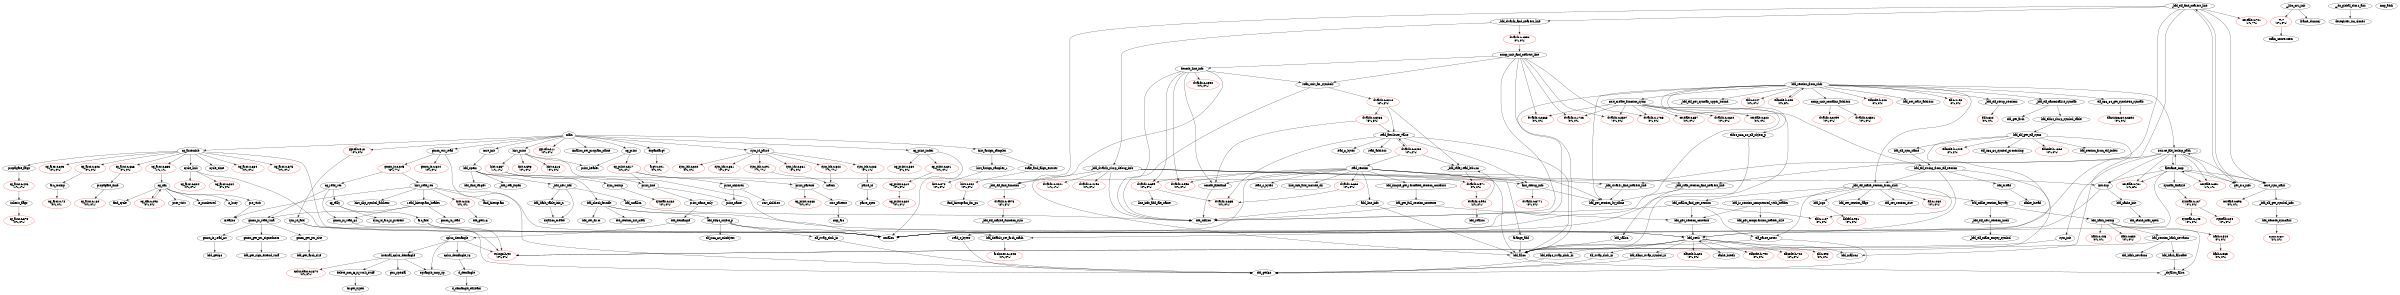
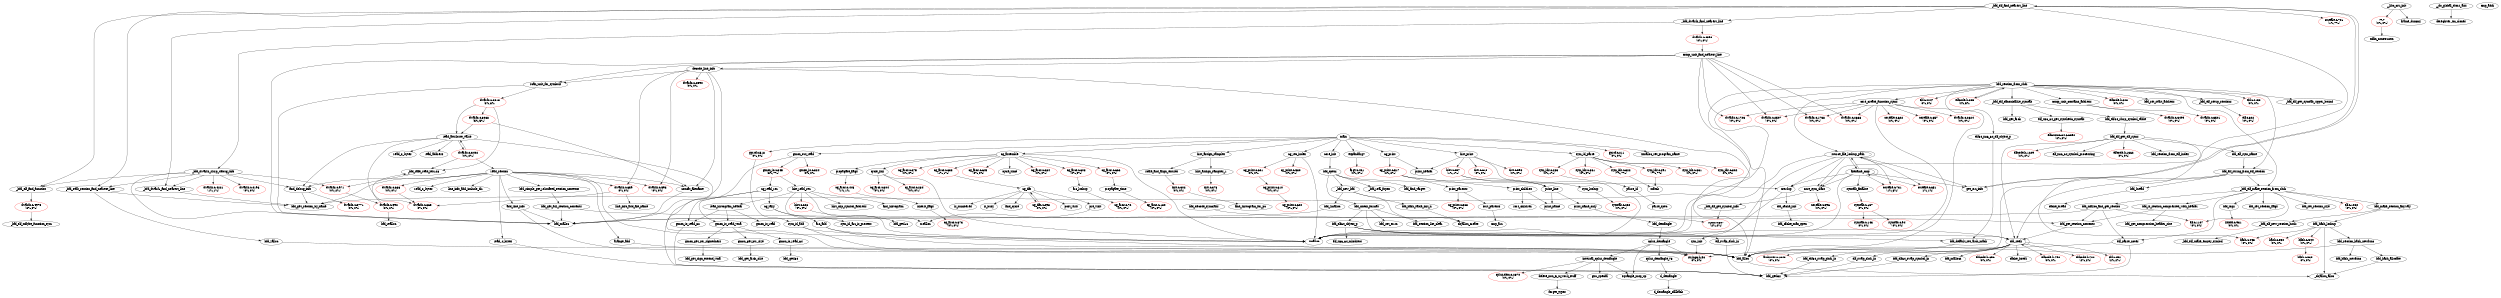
  digraph {
    n1 [label=_bfd_safe_read_leb128]
    n2 [color=red label="dwarf2.c:971\n(0%,2%)" shape=ellipse]
    n3 [label=bfd_bread]
    n4 [label=cache_bread]
    n5 [color=red label="cplus-dem.c:2870\n(0%,0%)" shape=ellipse]
    n6 [color=red label="cg_print.c:601 \n(0%,0%)" shape=ellipse]
    n7 [color=red label="cg_print.c:610\n(0%,0%)" shape=ellipse]
    n8 [color=red label="cg_print.c:620\n(0%,0%)" shape=ellipse]
    n9 [label=bfd_elf_get_elf_syms]
    n10 [label=bfd_malloc2]
    n11 [color=red label="elfcode.h:1229\n(2%,2%)" shape=ellipse]
    n12 [label=elf_x86_64_symbol_processing]
    n13 [color=red label="elfcode.h:1362\n(0%,0%)" shape=ellipse]
    n14 [label=bfd_section_from_elf_index]
    n15 [label=bfd_seek]
    n16 [label=bfd_elf_sym_name]
    n17 [label=bfd_alloc]
    n18 [label=bfd_elf64_swap_phdr_in]
    n19 [label=elf_swap_shdr_in]
    n20 [label=bfd_elf64_swap_symbol_in]
    n21 [color=red label="elfcode.h:696 \n(0%,0%)" shape=ellipse]
    n22 [label=cache_bseek]
    n23 [color=red label="elfcode.h:790\n(0%,0%)" shape=ellipse]
    n24 [color=red label="elfcode.h:702\n(2%,2%)" shape=ellipse]
    n25 [color=red label="elf.c:492\n(2%,2%)" shape=ellipse]
    n26 [label=bfd_elf_string_from_elf_section]
    n27 [color=red label="cg_dfn.c:298 \n(0%,0%)" shape=ellipse]
    n28 [label=cg_dfn]
    n29 [label=post_visit]
    n30 [label=is_numbered]
    n31 [label=is_busy]
    n32 [label=pre_visit]
    n33 [label=find_cycle]
    n34 [label=xrealloc]
    n35 [label=bfd_default_set_arch_mach]
    n36 [color=red label="archures.c:1348\n(0%,0%)" shape=ellipse]
    n37 [label=gmon_out_read]
    n38 [label=bfd_getl32]
    n39 [color=red label="gmon_io.c:345\n(3%,7%)" shape=ellipse]
    n40 [color=red label="gmon_io.c:324 \n(0%,0%)" shape=ellipse]
    n41 [label=cg_read_rec]
    n42 [label=hist_read_rec]
    n43 [color=red label="dwarf2.c:4196\n(0%,0%)" shape=ellipse]
    n44 [color=red label="hist.c:302\n(0%,0%)" shape=ellipse]
    n45 [label=find_histogram_for_pc]
    n46 [label=core_sym_class]
    n47 [label=_bfd_elf_get_symbol_info]
    n48 [color=red label="corefile.c:396 \n(0%,0%)" shape=ellipse]
    n49 [label=bfd_decode_symclass]
    n50 [color=red label="dwarf2.c:3499\n(0%,0%)" shape=ellipse]
    n51 [label=parse_id]
    n52 [label=parse_spec]
    n53 [color=red label="libbfd.c:931 \n(0%,0%)" shape=ellipse]
    n54 [label=_bfd_elf_find_nearest_line]
    n55 [label=_bfd_elf_find_function]
    n56 [label=_bfd_stab_section_find_nearest_line]
    n57 [label=_bfd_dwarf2_find_nearest_line]
    n58 [label=_bfd_dwarf1_find_nearest_line]
    n59 [color=red label="corefile.c:701\n(1%,7%)" shape=ellipse]
    n60 [label=get_src_info]
    n61 [color=red label="dwarf2.c:4973\n(8%,8%)" shape=ellipse]
    n62 [label=bfd_get_section_by_name]
    n63 [label=bfd_zalloc]
    n64 [label=_bfd_dwarf2_slurp_debug_info]
    n65 [color=red label="dwarf2.c:4598\n(0%,0%)" shape=ellipse]
    n66 [label=d_demangle_callback]
    n67 [label=find_debug_info]
    n68 [label=bfd_malloc]
    n69 [color=red label="dwarf2.c:4221\n(1%,1%)" shape=ellipse]
    n70 [color=red label="dwarf2.c:3771\n(0%,0%)" shape=ellipse]
    n71 [color=red label="dwarf2.c:992\n(2%,2%)" shape=ellipse]
    n72 [label=bfd_log2]
    n73 [color=red label="elf.c:1107\n(0%,0%)" shape=ellipse]
    n74 [label=_bfd_real_fopen]
    n75 [color=red label="hist.c:373 \n(0%,0%)" shape=ellipse]
    n76 [label=cplus_demangle]
    n77 [label=cplus_demangle_v3]
    n78 [label=internal_cplus_demangle]
    n79 [label=squangle_mop_up]
    n80 [color=red label="string3.h:90\n(0%,0%)" shape=ellipse]
    n81 [label=d_demangle]
    n82 [label=delete_non_B_K_work_stuff]
    n83 [label=gnu_special]
    n84 [label=_bfd_elf_get_symtab_upper_bound]
    n85 [color=red label="dwarf2.c:3402\n(0%,2%)" shape=ellipse]
    n86 [label=read_attribute_value]
    n87 [label=read_section]
    n88 [color=red label="dwarf2.c:665\n(0%,0%)" shape=ellipse]
    n89 [label=read_8_bytes]
    n90 [label=read_address]
    n91 [color=red label="dwarf2.c:666\n(0%,0%)" shape=ellipse]
    n92 [label=bfd_simple_get_relocated_section_contents]
    n93 [label=read_2_bytes]
    n94 [label=concat_filename]
    n95 [color=red label="dwarf2.c:659\n(0%,0%)" shape=ellipse]
    n96 [color=red label="dwarf2.c:593\n(0%,0%)" shape=ellipse]
    n97 [label=line_info_add_include_dir]
    n98 [label=read_4_bytes]
    n99 [label=arange_add]
    n100 [label=add_line_info]
    n101 [color=red label="cg_arcs.c:643 \n(0%,0%)" shape=ellipse]
    n102 [color=red label="sym_ids.c:302\n(0%,0%)" shape=ellipse]
    n103 [label=bfd_elf64_object_p]
    n104 [label=elf_x86_64_mkobject]
    n105 [label=elf_swap_ehdr_in]
    n106 [label=cg_assemble]
    n107 [label=cycle_time]
    n108 [color=red label="cg_arcs.c:684 \n(0%,0%)" shape=ellipse]
    n109 [label=xmalloc]
    n110 [color=red label="cg_arcs.c:608\n(0%,0%)" shape=ellipse]
    n111 [color=red label="cg_arcs.c:666 \n(0%,0%)" shape=ellipse]
    n112 [label=propagate_flags]
    n113 [color=red label="cg_arcs.c:675 \n(0%,0%)" shape=ellipse]
    n114 [label=cycle_link]
    n115 [color=red label="cg_arcs.c:633\n(1%,1%)" shape=ellipse]
    n116 [label=arc_lookup]
    n117 [label=propagate_time]
    n118 [color=red label="cg_arcs.c:446\n(1%,1%)" shape=ellipse]
    n119 [color=red label="cg_arcs.c:304\n(0%,0%)" shape=ellipse]
    n120 [color=red label="cg_arcs.c:284\n(0%,0%)" shape=ellipse]
    n121 [label=_bfd_new_bfd]
    n122 [label=bfd_zmalloc]
    n123 [label=bfd_hash_table_init_n]
    n124 [label=objalloc_create]
    n125 [color=red label="symtab.c:232\n(0%,0%)" shape=ellipse]
    n126 [color=red label="cg_arcs.c:72\n(0%,0%)" shape=ellipse]
    n127 [label=_bfd_elf_maybe_function_sym]
    n128 [label=match]
    n129 [label=hist_assign_samples]
    n130 [label=hist_assign_samples_1]
    n131 [label=scale_and_align_entries]
    n132 [label=gmon_io_read_32]
    n133 [label=bfd_get_full_section_contents]
    n134 [label=bfd_get_section_contents]
    n135 [label=read_histogram_header]
    n136 [label=gmon_io_read]
    n137 [label=gmon_io_read_vma]
    n138 [label=gmon_io_read_64]
    n139 [label=gmon_get_ptr_signedness]
    n140 [label=gmon_get_ptr_size]
    n141 [label=comp_unit_find_nearest_line]
    n142 [color=red label="dwarf2.c:2507\n(0%,0%)" shape=ellipse]
    n143 [color=red label="dwarf2.c:1738\n(0%,0%)" shape=ellipse]
    n144 [color=red label="dwarf2.c:2668\n(0%,0%)" shape=ellipse]
    n145 [label=decode_line_info]
    n146 [color=red label="dwarf2.c:1723\n(0%,0%)" shape=ellipse]
    n147 [label=scan_unit_for_symbols]
    n148 [color=red label="dwarf2.c:2590\n(0%,0%)" shape=ellipse]
    n149 [color=red label="dwarf2.c:3013\n(3%,8%)" shape=ellipse]
    n150 [label=_objalloc_alloc]
-   n151 [label=cg_print_index]
+   n151 [label=cg_rec_index]
    n152 [color=red label="cg_print.c:580 \n(0%,0%)" shape=ellipse]
    n153 [color=red label="sym_ids.c:322\n(7%,7%)" shape=ellipse]
    n154 [label=_bfd_elf_make_section_from_shdr]
    n155 [label=bfd_set_section_flags]
    n156 [label=bfd_malloc_and_get_section]
    n157 [label=elf_parse_notes]
    n158 [label=bfd_make_section_anyway]
    n159 [label=bfd_is_section_compressed_with_header]
    n160 [label=bfd_set_section_size]
    n161 [color=red label="elf.c:1060\n(0%,0%)" shape=ellipse]
    n162 [color=red label="elf.c:2247\n(0%,0%)" shape=ellipse]
    n163 [label=bfd_section_from_shdr]
    n164 [label=_bfd_elf_canonicalize_symtab]
    n165 [color=red label="elfcode.h:805\n(4%,5%)" shape=ellipse]
    n166 [label=comp_unit_contains_address]
    n167 [label=source_file_lookup_path]
    n168 [color=red label="elfcode.h:828\n(0%,0%)" shape=ellipse]
    n169 [label=bfd_set_start_address]
    n170 [label=core_create_function_syms]
    n171 [label=_bfd_elf_setup_sections]
    n172 [label=elf64_x86_64_elf_object_p]
    n173 [color=red label="elf.c:2153\n(0%,0%)" shape=ellipse]
    n174 [label=bfd_get_arch]
    n175 [label=bfd_elf64_slurp_symbol_table]
    n176 [label=elf_x86_64_get_synthetic_symtab]
    n177 [color=red label="dwarf2.c:3501\n(0%,0%)" shape=ellipse]
    n178 [label=sym_init]
    n179 [color=red label="corefile.c:731\n(1%,6%)" shape=ellipse]
    n180 [label=xstrdup]
    n181 [color=red label="corefile.c:651 \n(1%,1%)" shape=ellipse]
    n182 [label=filename_cmp]
    n183 [color=red label="corefile.c:622\n(2%,4%)" shape=ellipse]
    n184 [color=red label="corefile.c:657\n(0%,0%)" shape=ellipse]
    n185 [color=red label="dwarf2.c:2624\n(0%,0%)" shape=ellipse]
    n186 [color=red label="elf.c:822\n(0%,0%)" shape=ellipse]
    n187 [label=cg_tally]
    n188 [label=arc_add]
    n189 [label=sym_id_arc_is_present]
    n190 [color=red label="elf64-x86-64.c:6692\n(0%,0%)" shape=ellipse]
    n191 [color=red label="symtab.c:137\n(0%,0%)" shape=ellipse]
    n192 [color=red label="symtab.c:94 \n(0%,0%)" shape=ellipse]
    n193 [color=red label="symtab.c:143\n(0%,0%)" shape=ellipse]
    n194 [color=red label="gprof.c:518 \n(0%,0%)" shape=ellipse]
    n195 [label=sym_id_add]
    n196 [label=bfd_getl64]
    n197 [color=red label="hist.c:657\n(1%,1%)" shape=ellipse]
    n198 [label=sym_lookup]
    n199 [label=print_line]
    n200 [label=print_name]
    n201 [label=print_name_only]
    n202 [color=red label="syms.c:607\n(2%,2%)" shape=ellipse]
    n203 [label=core_init]
    n204 [label=bfd_openr]
    n205 [label=bfd_check_format]
    n206 [label=bfd_find_target]
    n207 [color=red label="cg_arcs.c:373\n(0%,0%)" shape=ellipse]
    n208 [label=bfd_get_sign_extend_vma]
    n209 [color=red label="hist.c:226\n(4%,4%)" shape=ellipse]
    n210 [label=hist_clip_symbol_address]
    n211 [label=find_histogram]
    n212 [label=bfd_getl16]
    n213 [label=bfd_get_arch_size]
    n214 [color=red label="sym_ids.c:361\n(0%,0%)" shape=ellipse]
    n215 [label=forget_types]
    n216 [label=bfd_hash_lookup]
    n217 [label=_bfd_elf_new_section_hook]
    n218 [color=red label="hash.c:443\n(0%,0%)" shape=ellipse]
    n219 [label=bfd_section_hash_newfunc]
    n220 [color=red label="hash.c:350\n(0%,0%)" shape=ellipse]
    n221 [color=red label="hash.c:544\n(0%,0%)" shape=ellipse]
    n222 [label=_bfd_elf_make_empty_symbol]
    n223 [label=line_info_add_file_name]
    n224 [label=bfd_section_list_clear]
    n225 [label=bfd_set_error]
    n226 [color=red label="cg_arcs.c:180\n(0%,0%)" shape=ellipse]
    n227 [color=red label="sym_ids.c:283 \n(0%,1%)" shape=ellipse]
    n228 [color=red label="??:?\n(0%,0%)" shape=ellipse]
    n229 [label=main_constructor]
    n230 [color=red label="cg_print.c:368\n(0%,0%)" shape=ellipse]
    n231 [label=bfd_hash_allocate]
    n232 [label=frame_dummy]
    n233 [label=__do_global_dtors_aux]
    n234 [label=deregister_tm_clones]
    n235 [label=bfd_cache_max_open]
    n236 [label=bfd_realloc]
    n237 [color=red label="dwarf2.c:3088\n(5%,5%)" shape=ellipse]
    n238 [label=print_parents]
    n239 [label=sort_parents]
    n240 [label=cmp_arc]
    n241 [label=bfd_cache_init]
    n242 [color=red label="sym_ids.c:291\n(7%,7%)" shape=ellipse]
    n243 [label=bfd_get_compression_header_size]
    n244 [label=bfd_hash_newfunc]
    n245 [label=symtab_finalize]
    n246 [label=sort_children]
    n247 [color=red label="hash.c:535 \n(0%,0%)" shape=ellipse]
    n248 [label=expandargv]
    n249 [color=red label="argv.c:401\n(0%,0%)" shape=ellipse]
    n250 [label=cg_print]
    n251 [label=print_header]
    n252 [color=red label="cg_print.c:517 \n(2%,2%)" shape=ellipse]
    n253 [label=print_children]
    n254 [label=bfd_demangle]
    n255 [label=main]
    n256 [color=red label="gprof.c:211\n(0%,0%)" shape=ellipse]
    n257 [label=xmalloc_set_program_name]
    n258 [label=hist_print]
    n259 [label=sym_id_parse]
    n260 [color=red label="hist.c:598 \n(0%,0%)" shape=ellipse]
    n261 [color=red label="hist.c:616\n(0%,0%)" shape=ellipse]
    n262 [color=red label="sym_ids.c:331\n(0%,0%)" shape=ellipse]
    n263 [label=inherit_flags]
    n264 [label=cmp_addr]
    n265 [label=__libc_csu_init]
    n1 -> n2
    n2 -> n71
    n3 -> n4
    n6 -> n7
    n7 -> n8
-   n9 -> n10
+   n9 -> n218
    n9 -> n11
    n9 -> n12
    n9 -> n13
    n9 -> n14
    n9 -> n15
    n9 -> n16
    n15 -> n10
    n15 -> n15
    n15 -> n17
    n15 -> n18
    n15 -> n19
    n15 -> n20
    n15 -> n21
    n15 -> n22
    n15 -> n23
    n15 -> n24
    n15 -> n25
    n16 -> n26
    n17 -> n150
    n18 -> n38
    n19 -> n38
    n20 -> n38
    n26 -> n3
    n26 -> n15
    n26 -> n17
    n26 -> n154
    n27 -> n28
    n28 -> n27
    n28 -> n29
    n28 -> n30
    n28 -> n31
    n28 -> n32
    n28 -> n33
    n32 -> n34
    n35 -> n36
    n37 -> n38
    n37 -> n39
    n37 -> n40
    n39 -> n41
    n39 -> n42
    n41 -> n132
    n41 -> n137
    n41 -> n187
    n42 -> n34
    n42 -> n109
    n42 -> n135
    n42 -> n209
    n42 -> n210
    n42 -> n211
    n44 -> n45
    n46 -> n47
    n46 -> n48
-   n47 -> n49
+   n47 -> n202
    n49 -> n202
    n51 -> n52
    n54 -> n46
    n54 -> n55
    n54 -> n56
    n54 -> n57
    n54 -> n58
    n54 -> n59
    n54 -> n60
    n55 -> n61
    n56 -> n62
    n56 -> n63
    n57 -> n64
    n57 -> n65
    n58 -> n62
    n60 -> n54
    n61 -> n127
    n63 -> n17
    n64 -> n2
    n64 -> n43
    n64 -> n55
    n64 -> n56
    n64 -> n58
    n64 -> n67
    n64 -> n68
    n64 -> n69
    n65 -> n141
    n67 -> n62
    n67 -> n70
    n71 -> n1
    n71 -> n236
    n72 -> n53
    n76 -> n77
    n76 -> n78
    n76 -> n79
    n76 -> n80
    n77 -> n81
    n78 -> n5
    n78 -> n79
    n78 -> n82
    n78 -> n83
    n81 -> n66
    n82 -> n215
    n85 -> n1
    n85 -> n86
    n85 -> n87
    n86 -> n17
    n86 -> n67
    n86 -> n85
    n86 -> n88
    n86 -> n89
    n86 -> n90
    n87 -> n17
    n87 -> n62
    n87 -> n67
    n87 -> n91
    n87 -> n92
    n87 -> n93
    n87 -> n94
    n87 -> n95
    n87 -> n96
    n87 -> n97
    n87 -> n98
    n87 -> n99
    n87 -> n100
    n91 -> n88
    n92 -> n133
    n94 -> n68
    n95 -> n88
    n95 -> n223
    n98 -> n38
    n99 -> n17
    n100 -> n17
    n100 -> n68
    n103 -> n15
    n103 -> n35
    n103 -> n104
    n103 -> n105
    n105 -> n38
    n106 -> n101
    n106 -> n107
    n106 -> n108
    n106 -> n109
    n106 -> n110
    n106 -> n111
    n106 -> n112
    n106 -> n113
    n106 -> n114
    n106 -> n115
    n110 -> n116
    n111 -> n117
    n112 -> n118
    n114 -> n109
    n114 -> n119
    n114 -> n120
    n115 -> n28
    n116 -> n126
    n117 -> n226
    n118 -> n263
    n121 -> n122
    n121 -> n123
    n121 -> n124
    n122 -> n68
    n123 -> n124
    n129 -> n130
    n129 -> n131
    n130 -> n75
    n131 -> n44
    n132 -> n38
    n133 -> n68
    n133 -> n134
    n134 -> n15
    n135 -> n132
    n135 -> n136
    n135 -> n137
    n137 -> n138
    n137 -> n139
    n137 -> n140
    n138 -> n196
    n139 -> n208
    n140 -> n213
    n141 -> n17
    n141 -> n68
    n141 -> n142
    n141 -> n143
    n141 -> n144
    n141 -> n145
    n141 -> n146
    n141 -> n147
    n145 -> n17
    n145 -> n68
    n145 -> n94
    n145 -> n95
    n145 -> n96
    n145 -> n147
    n145 -> n148
    n147 -> n68
    n147 -> n149
    n149 -> n1
    n149 -> n86
    n149 -> n237
    n151 -> n6
    n151 -> n109
    n151 -> n152
    n153 -> n128
    n154 -> n72
    n154 -> n73
    n154 -> n155
    n154 -> n156
    n154 -> n157
    n154 -> n158
    n154 -> n159
    n154 -> n160
    n154 -> n161
    n156 -> n68
    n156 -> n73
    n156 -> n134
    n156 -> n157
    n157 -> n17
    n157 -> n38
    n158 -> n216
    n158 -> n217
    n159 -> n134
    n159 -> n243
    n163 -> n26
    n163 -> n62
    n163 -> n84
    n163 -> n109
    n163 -> n154
    n163 -> n162
    n163 -> n164
    n163 -> n165
    n163 -> n166
    n163 -> n167
    n163 -> n168
    n163 -> n169
    n163 -> n170
    n163 -> n171
    n163 -> n172
    n163 -> n173
    n164 -> n174
    n164 -> n175
-   n163 -> n176
+   n164 -> n176
    n165 -> n163
    n166 -> n50
    n166 -> n177
    n167 -> n46
    n167 -> n60
    n167 -> n109
    n167 -> n167
    n167 -> n178
    n167 -> n179
    n167 -> n180
    n167 -> n181
    n167 -> n182
    n170 -> n17
    n170 -> n109
    n170 -> n142
    n170 -> n143
    n170 -> n144
    n170 -> n146
    n170 -> n183
    n170 -> n184
    n170 -> n185
    n171 -> n186
    n172 -> n35
    n175 -> n9
    n176 -> n190
    n178 -> n80
    n180 -> n109
    n180 -> n241
    n182 -> n46
    n182 -> n60
    n182 -> n109
    n182 -> n167
    n182 -> n179
    n182 -> n180
    n182 -> n181
    n182 -> n182
    n182 -> n245
    n187 -> n188
    n187 -> n189
    n188 -> n80
    n188 -> n109
    n191 -> n192
    n191 -> n193
    n194 -> n195
    n195 -> n80
    n195 -> n109
    n197 -> n198
    n197 -> n199
    n198 -> n125
    n199 -> n200
    n199 -> n201
    n201 -> n254
    n203 -> n204
    n204 -> n74
    n204 -> n121
    n204 -> n180
    n204 -> n205
    n204 -> n206
    n205 -> n15
    n205 -> n103
    n205 -> n224
    n205 -> n225
    n209 -> n212
    n216 -> n150
    n216 -> n218
    n216 -> n219
    n216 -> n220
    n216 -> n221
    n217 -> n222
    n219 -> n80
    n219 -> n231
    n219 -> n244
    n221 -> n247
    n227 -> n51
    n228 -> n229
    n231 -> n150
    n233 -> n234
    n237 -> n86
    n237 -> n94
    n238 -> n230
    n238 -> n239
    n239 -> n240
    n241 -> n235
    n242 -> n128
    n245 -> n191
    n248 -> n249
    n250 -> n251
    n250 -> n252
    n252 -> n199
    n252 -> n238
    n252 -> n253
    n253 -> n200
    n253 -> n246
    n254 -> n76
    n255 -> n37
    n255 -> n106
    n255 -> n129
    n255 -> n151
    n255 -> n194
    n255 -> n203
    n255 -> n248
    n255 -> n250
    n255 -> n256
    n255 -> n257
    n255 -> n258
    n255 -> n259
    n258 -> n109
    n258 -> n197
    n258 -> n251
    n258 -> n260
    n258 -> n261
    n259 -> n102
    n259 -> n153
    n259 -> n214
    n259 -> n227
    n259 -> n242
    n259 -> n262
    n263 -> n207
    n265 -> n228
    n265 -> n232
  }
